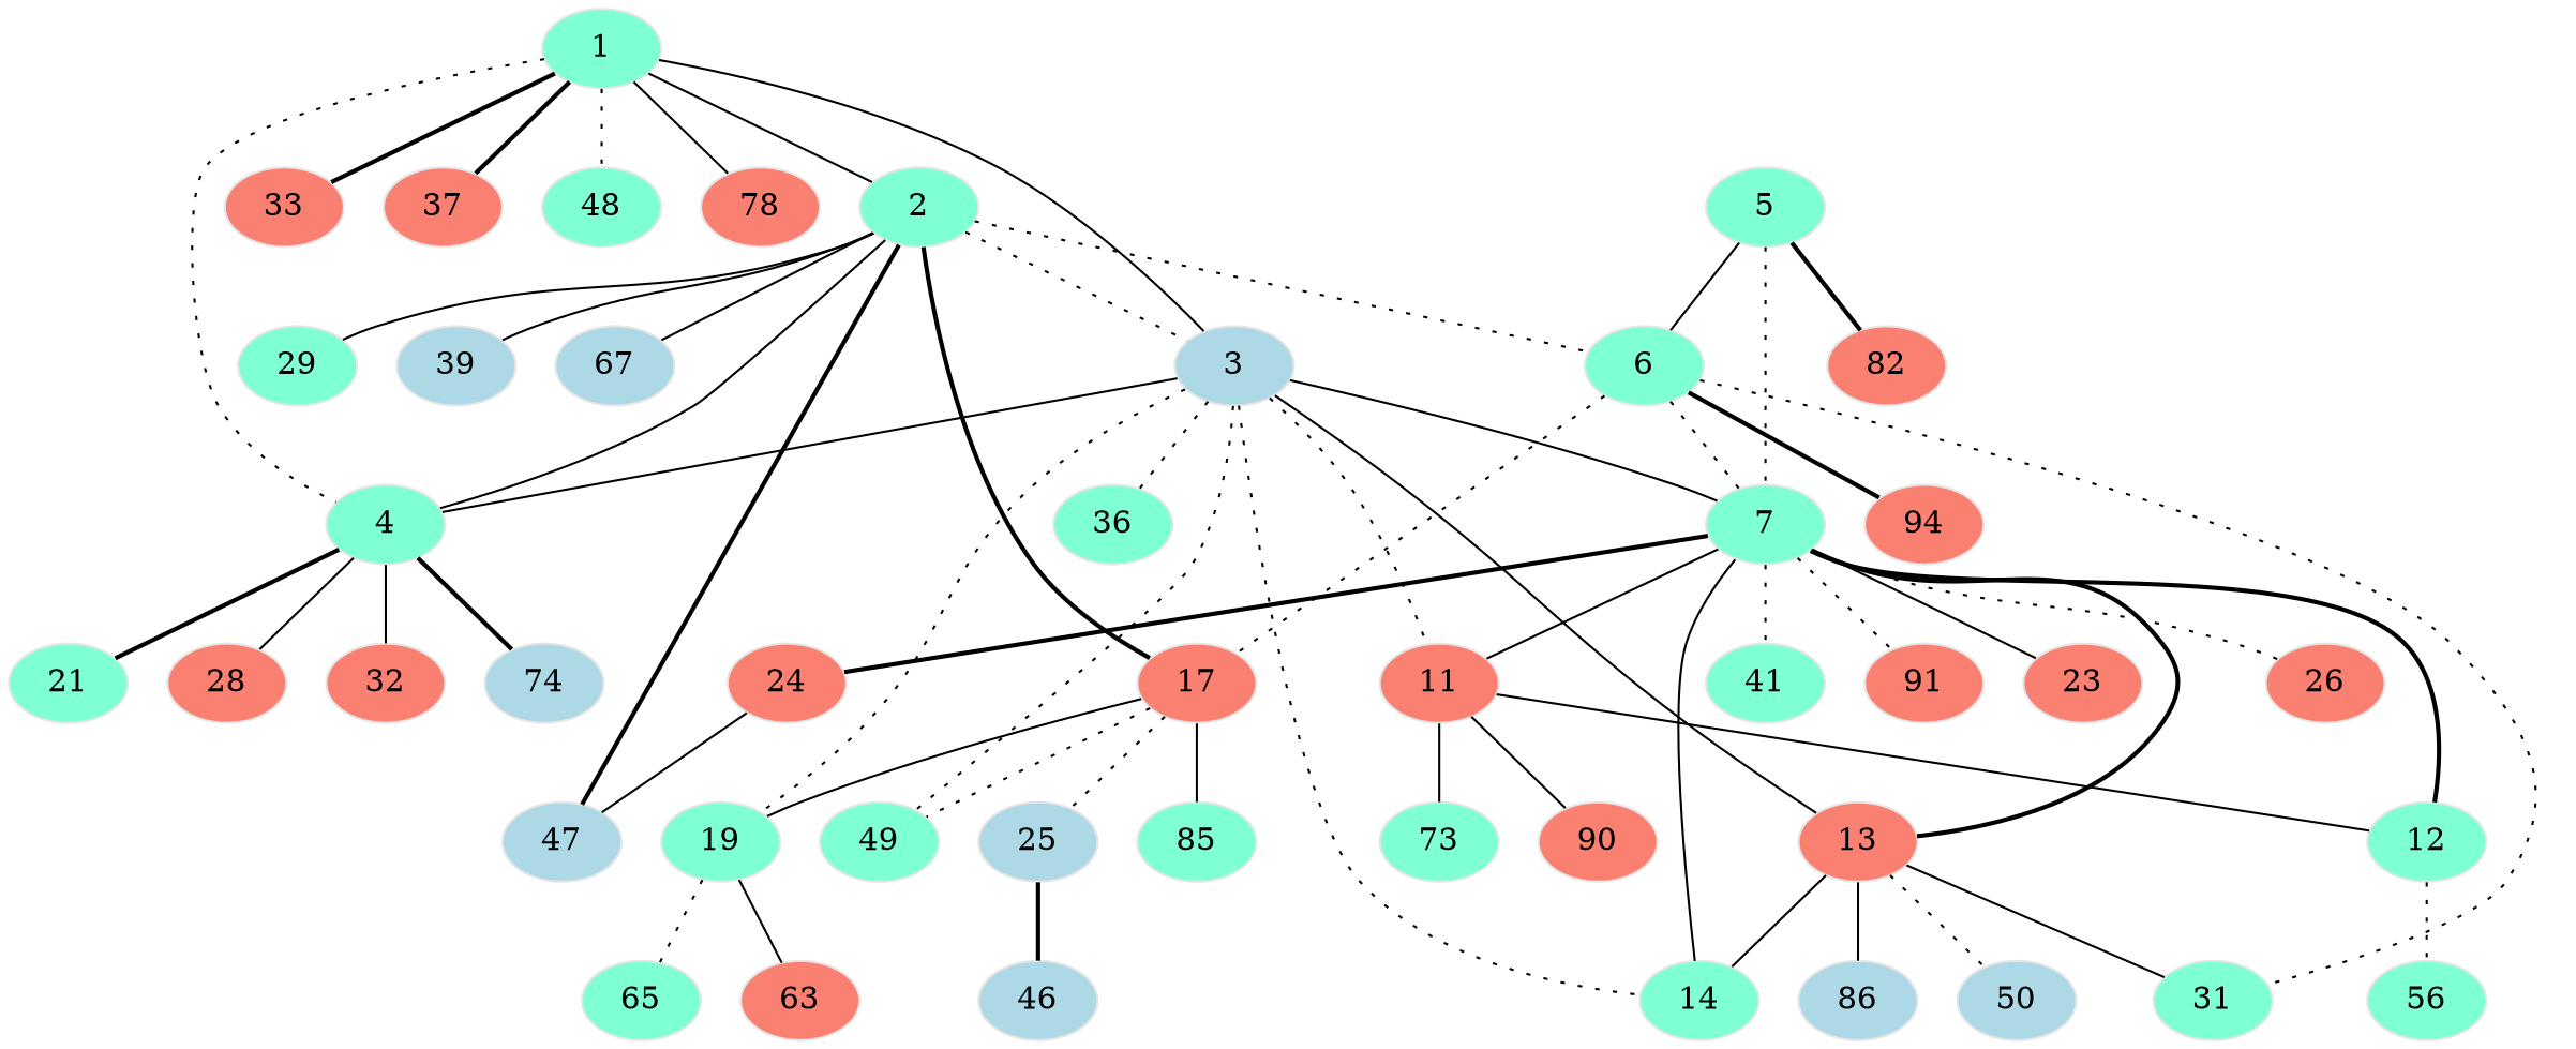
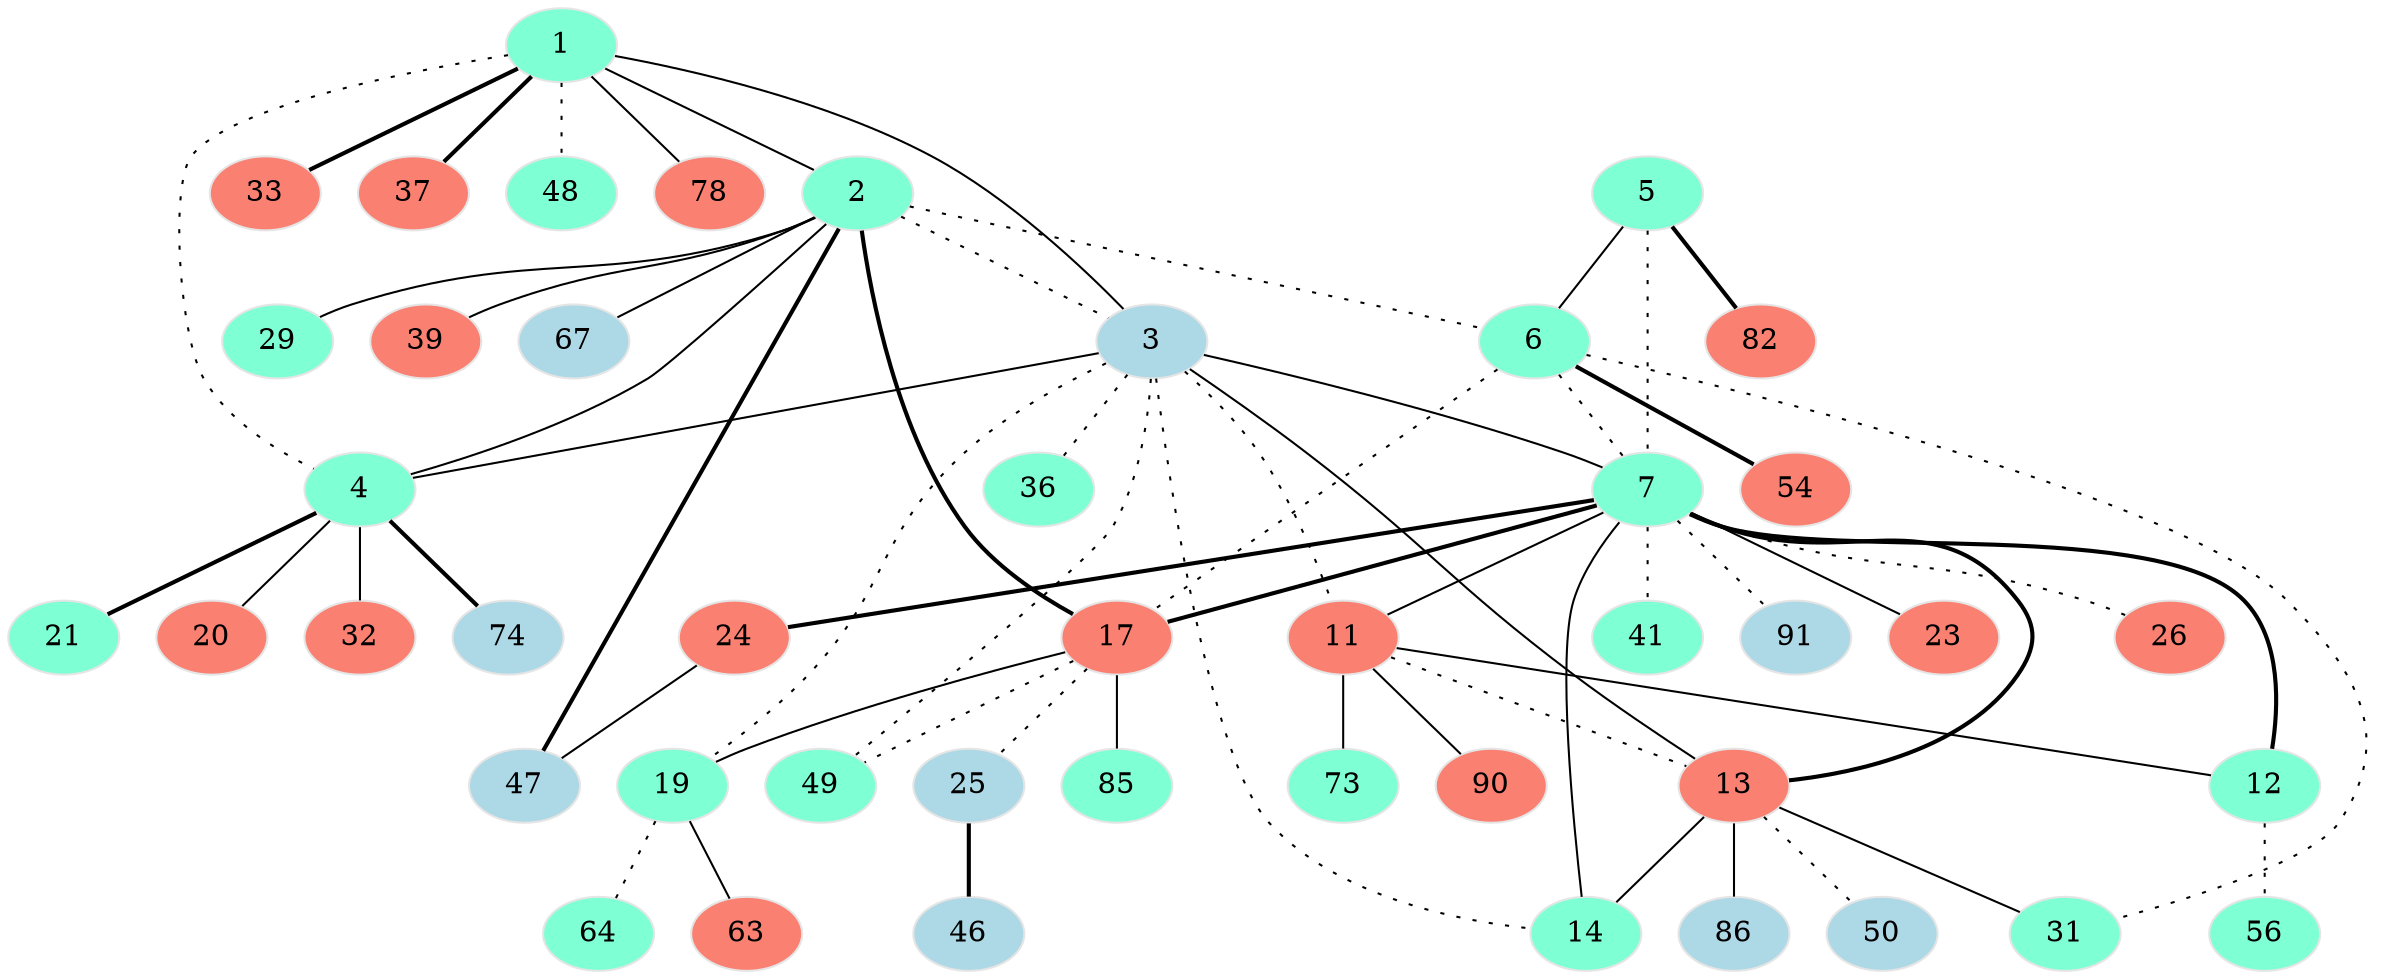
  graph {
    node [color=gray90 fillcolor=aquamarine style=filled]
    edge [style=solid]
    1
    2
    3 [fillcolor=lightblue super="+27+53+15"]
    4
    33 [fillcolor=salmon super="+87"]
    37 [fillcolor=salmon]
    48
    78 [fillcolor=salmon]
    6 [super="+43+77+89"]
    17 [fillcolor=salmon super="+61+71+18"]
    29
-   39 [fillcolor=lightblue]
+   39 [fillcolor=salmon]
    47 [fillcolor=lightblue]
    67 [fillcolor=lightblue]
    7 [super="+35+16+9+45+83"]
    11 [fillcolor=salmon]
    13 [fillcolor=salmon super="+51+30+64+40+22"]
    14
    19
    36 [super="+81+55"]
    49 [super="+59"]
    21
-   28 [fillcolor=salmon]
+   28 [fillcolor=salmon label=20]
    32 [fillcolor=salmon super="+80"]
    74 [fillcolor=lightblue]
    31
-   54 [fillcolor=salmon label=94]
+   54 [fillcolor=salmon]
    25 [fillcolor=lightblue]
    85
    12 [super="+38"]
    23 [fillcolor=salmon]
    24 [fillcolor=salmon]
    26 [fillcolor=salmon]
    41
-   91 [fillcolor=salmon]
+   91 [fillcolor=lightblue]
    73 [super="+75"]
    90 [fillcolor=salmon]
    50 [fillcolor=lightblue]
    86 [fillcolor=lightblue]
    63 [fillcolor=salmon]
-   65
+   65 [label=64]
    5 [super="+44+58+69+76+8+52+42"]
    82 [fillcolor=salmon]
    56
    46 [fillcolor=lightblue super="+57"]
    1 -- 2
    1 -- 3
    1 -- 4 [style=dotted]
    1 -- 33 [style=bold]
    1 -- 37 [style=bold]
    1 -- 48 [style=dotted]
    1 -- 78
    2 -- 3 [style=dotted]
    2 -- 4
    2 -- 6 [style=dotted]
    2 -- 17 [style=bold]
    2 -- 29
    2 -- 39
    2 -- 47 [style=bold]
    2 -- 67
    3 -- 4
    3 -- 7 [weight=2]
    3 -- 11 [style=dotted]
    3 -- 13
    3 -- 14 [style=dotted]
    3 -- 19 [style=dotted]
    3 -- 36 [style=dotted]
    3 -- 49 [style=dotted]
    4 -- 21 [style=bold]
    4 -- 28
    4 -- 32
    4 -- 74 [style=bold]
    6 -- 17 [style=dotted weight=2]
    6 -- 7 [style=dotted]
    6 -- 31 [style=dotted]
    6 -- 54 [style=bold]
    17 -- 19 [weight=3]
    17 -- 49 [style=dotted]
    17 -- 25 [style=dotted]
    17 -- 85
+   7 -- 17 [style=bold]
    7 -- 11 [weight=2]
    7 -- 13 [style=bold]
    7 -- 14
    7 -- 12 [style=bold weight=3]
    7 -- 23
    7 -- 24 [style=bold]
    7 -- 26 [style=dotted]
    7 -- 41 [style=dotted]
    7 -- 91 [style=dotted]
+   11 -- 13 [style=dotted]
    11 -- 12
    11 -- 73
    11 -- 90
    13 -- 14
    13 -- 31
    13 -- 50 [style=dotted]
    13 -- 86
    19 -- 63
    19 -- 65 [style=dotted]
    25 -- 46 [style=bold]
    12 -- 56 [style=dotted]
    24 -- 47
    5 -- 6 [weight=2]
    5 -- 7 [style=dotted weight=2]
    5 -- 82 [style=bold]
  }
